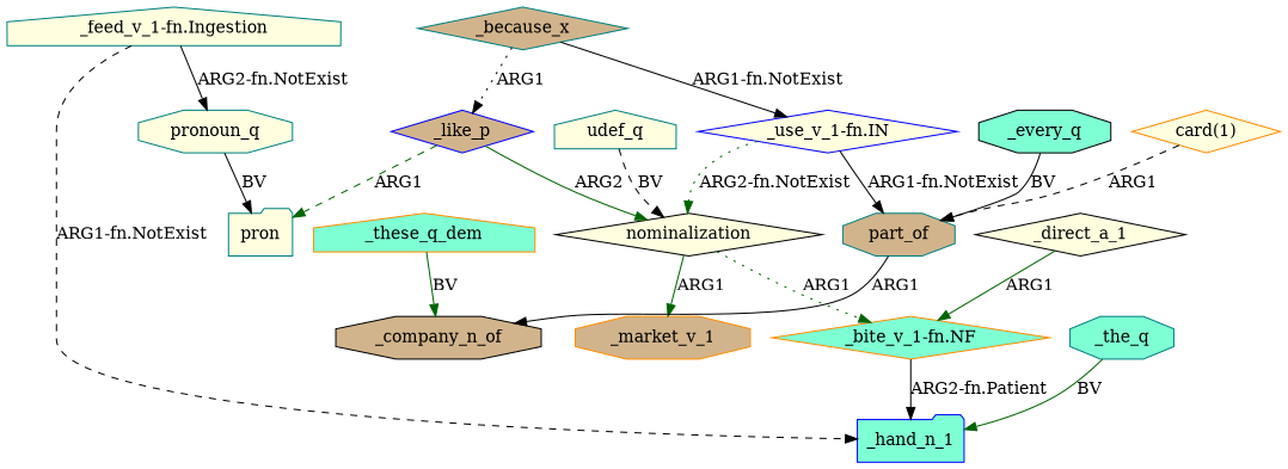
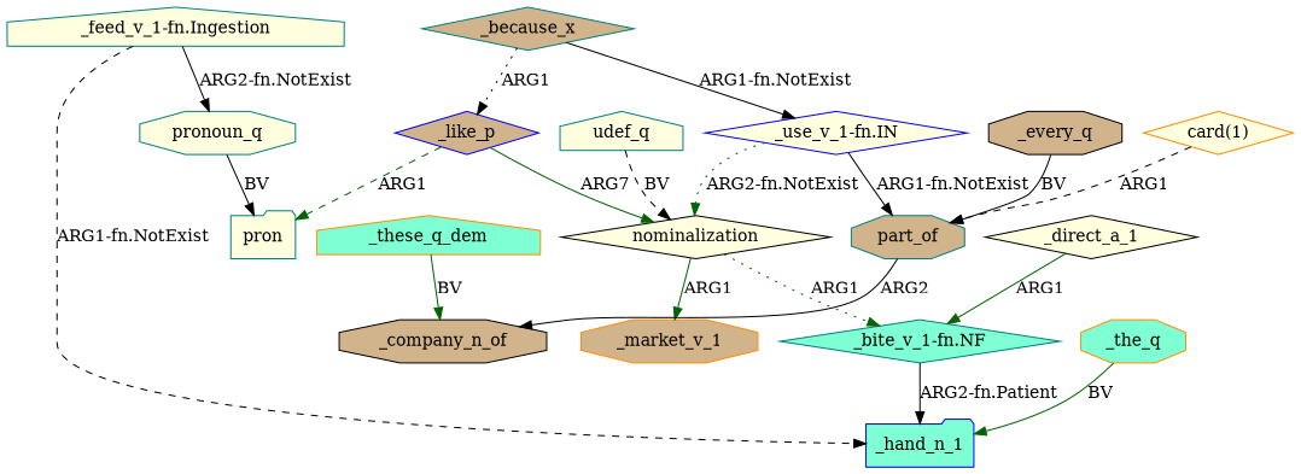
  digraph {
    node [color=teal fillcolor=lightyellow shape=diamond style=filled]
    edge [color=black style=solid]
    nominalization [color=black]
    _market_v_1 [color=darkorange fillcolor=tan shape=octagon]
-   "_bite_v_1-fn.NF" [color=darkorange fillcolor=aquamarine]
+   "_bite_v_1-fn.NF" [fillcolor=aquamarine]
    _hand_n_1 [color=blue fillcolor=aquamarine shape=folder]
    "_feed_v_1-fn.Ingestion" [shape=house]
    pronoun_q [shape=octagon]
    pron [shape=folder]
    _like_p [color=blue fillcolor=tan]
    _because_x [fillcolor=tan]
    "_use_v_1-fn.IN" [color=blue]
    part_of [fillcolor=tan shape=octagon]
    _company_n_of [color=black fillcolor=tan shape=octagon]
-   _the_q [fillcolor=aquamarine shape=octagon]
+   _the_q [color=darkorange fillcolor=aquamarine shape=octagon]
    _these_q_dem [color=darkorange fillcolor=aquamarine shape=house]
-   _every_q [color=black fillcolor=aquamarine shape=octagon]
+   _every_q [color=black fillcolor=tan shape=octagon]
    udef_q [shape=house]
    "card(1)" [color=darkorange]
    _direct_a_1 [color=black]
    nominalization -> _market_v_1 [color=darkgreen label=ARG1]
    nominalization -> "_bite_v_1-fn.NF" [color=darkgreen label=ARG1 style=dotted]
    "_bite_v_1-fn.NF" -> _hand_n_1 [label="ARG2-fn.Patient"]
    "_feed_v_1-fn.Ingestion" -> _hand_n_1 [label="ARG1-fn.NotExist" style=dashed]
    "_feed_v_1-fn.Ingestion" -> pronoun_q [label="ARG2-fn.NotExist"]
    pronoun_q -> pron [label=BV]
-   _like_p -> nominalization [color=darkgreen label=ARG2]
+   _like_p -> nominalization [color=darkgreen label=ARG7]
    _like_p -> pron [color=darkgreen label=ARG1 style=dashed]
    _because_x -> _like_p [label=ARG1 style=dotted]
    _because_x -> "_use_v_1-fn.IN" [label="ARG1-fn.NotExist"]
    "_use_v_1-fn.IN" -> nominalization [color=darkgreen label="ARG2-fn.NotExist" style=dotted]
    "_use_v_1-fn.IN" -> part_of [label="ARG1-fn.NotExist"]
-   part_of -> _company_n_of [label=ARG1]
+   part_of -> _company_n_of [label=ARG2]
    _the_q -> _hand_n_1 [color=darkgreen label=BV]
    _these_q_dem -> _company_n_of [color=darkgreen label=BV]
    _every_q -> part_of [label=BV]
    udef_q -> nominalization [label=BV style=dashed]
    "card(1)" -> part_of [label=ARG1 style=dashed]
    _direct_a_1 -> "_bite_v_1-fn.NF" [color=darkgreen label=ARG1]
  }
